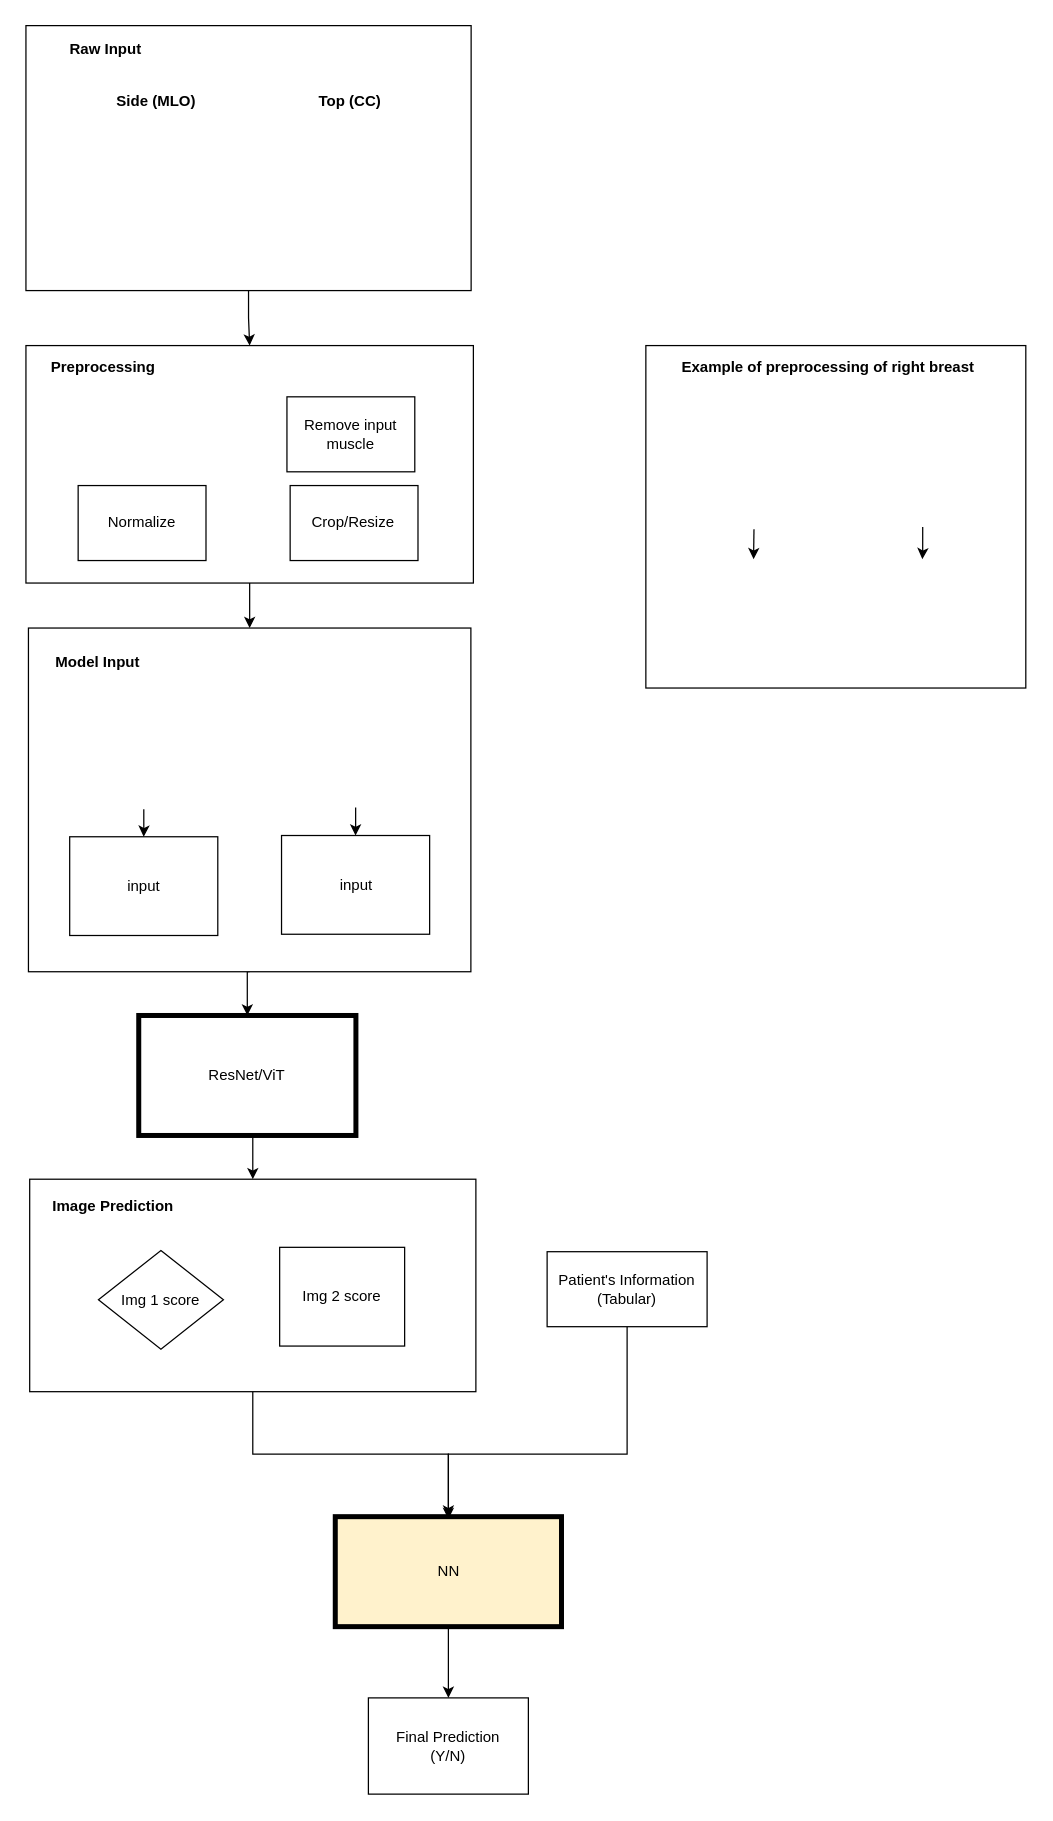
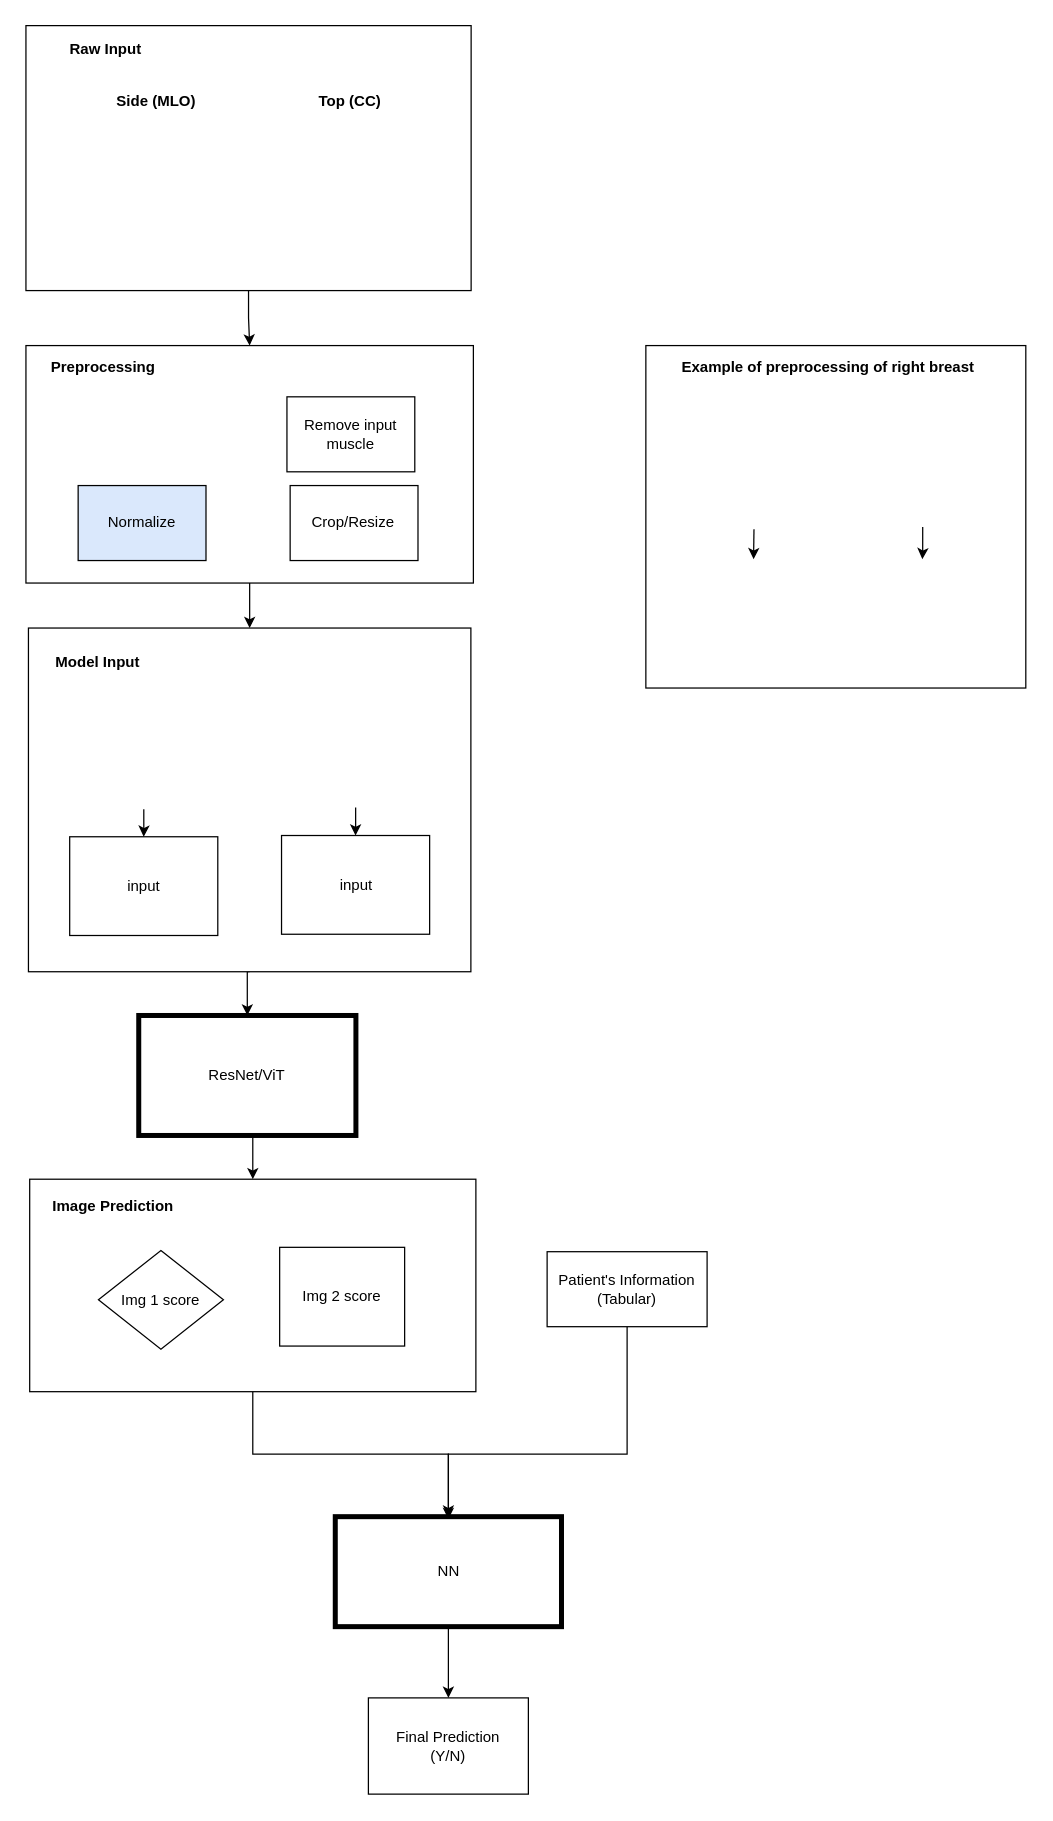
  <mxCell id="0" />
  <mxCell id="1" parent="0" />
  <mxCell id="2" value="" style="group" vertex="1" connectable="0" parent="1"><mxGeometry x="20" y="276" width="358" height="190" as="geometry" /></mxCell>
  <mxCell id="3" value="" style="rounded=0;whiteSpace=wrap;html=1;" vertex="1" parent="2"><mxGeometry width="358" height="190" as="geometry" /></mxCell>
  <mxCell id="4" value="Remove input muscle" style="rounded=0;whiteSpace=wrap;html=1;" vertex="1" parent="2"><mxGeometry x="208.833" y="41" width="102.286" height="60" as="geometry" /></mxCell>
  <mxCell id="5" value="Crop/Resize" style="rounded=0;whiteSpace=wrap;html=1;" vertex="1" parent="2"><mxGeometry x="211.39" y="112" width="102.286" height="60" as="geometry" /></mxCell>
- <mxCell id="6" value="Normalize" style="rounded=0;whiteSpace=wrap;html=1;" vertex="1" parent="2"><mxGeometry x="41.767" y="112" width="102.286" height="60" as="geometry" /></mxCell>
+ <mxCell id="6" value="Normalize" style="rounded=0;whiteSpace=wrap;html=1;fillColor=#dae8fc;" vertex="1" parent="2"><mxGeometry x="41.767" y="112" width="102.286" height="60" as="geometry" /></mxCell>
  <mxCell id="7" value="Preprocessing" style="text;html=1;strokeColor=none;fillColor=none;align=center;verticalAlign=middle;whiteSpace=wrap;rounded=0;fontStyle=1" vertex="1" parent="2"><mxGeometry x="20.821" y="8" width="81.829" height="20" as="geometry" /></mxCell>
  <mxCell id="8" style="edgeStyle=orthogonalEdgeStyle;rounded=0;orthogonalLoop=1;jettySize=auto;html=1;entryX=0.5;entryY=0;entryDx=0;entryDy=0;" edge="1" parent="1" source="3" target="11"><mxGeometry relative="1" as="geometry" /></mxCell>
  <mxCell id="9" style="edgeStyle=orthogonalEdgeStyle;rounded=0;orthogonalLoop=1;jettySize=auto;html=1;exitX=0.5;exitY=1;exitDx=0;exitDy=0;entryX=0.5;entryY=0;entryDx=0;entryDy=0;" edge="1" parent="1" source="11" target="47"><mxGeometry relative="1" as="geometry"><mxPoint x="199" y="825" as="targetPoint" /></mxGeometry></mxCell>
  <mxCell id="10" value="" style="group" vertex="1" connectable="0" parent="1"><mxGeometry x="22" y="502" width="354" height="275" as="geometry" /></mxCell>
  <mxCell id="11" value="" style="rounded=0;whiteSpace=wrap;html=1;" vertex="1" parent="10"><mxGeometry width="354" height="275" as="geometry" /></mxCell>
  <mxCell id="12" value="Model Input" style="text;html=1;strokeColor=none;fillColor=none;align=left;verticalAlign=middle;whiteSpace=wrap;rounded=0;fontStyle=1" vertex="1" parent="10"><mxGeometry x="20.25" y="18" width="144" height="20" as="geometry" /></mxCell>
  <mxCell id="13" value="input" style="rounded=0;whiteSpace=wrap;html=1;" vertex="1" parent="10"><mxGeometry x="33" y="167" width="118.5" height="79" as="geometry" /></mxCell>
  <mxCell id="14" style="edgeStyle=orthogonalEdgeStyle;rounded=0;orthogonalLoop=1;jettySize=auto;html=1;entryX=0.5;entryY=0;entryDx=0;entryDy=0;" edge="1" parent="10" source="15" target="13"><mxGeometry as="geometry" /></mxCell>
  <mxCell id="15" value="" style="shape=image;verticalLabelPosition=bottom;labelBackgroundColor=#ffffff;verticalAlign=top;aspect=fixed;imageAspect=0;image=/Users/jasetran/Library/CloudStorage/OneDrive-UniversityofManitoba/Projects/rsna-cancer-detection-1/256px/5_640805896.png;direction=east;horizontal=1;" vertex="1" parent="10"><mxGeometry x="52.75" y="66" width="79" height="79" as="geometry" /></mxCell>
  <mxCell id="16" value="&lt;span&gt;input&lt;/span&gt;" style="rounded=0;whiteSpace=wrap;html=1;" vertex="1" parent="10"><mxGeometry x="202.5" y="166" width="118.5" height="79" as="geometry" /></mxCell>
  <mxCell id="17" style="edgeStyle=orthogonalEdgeStyle;rounded=0;orthogonalLoop=1;jettySize=auto;html=1;entryX=0.5;entryY=0;entryDx=0;entryDy=0;" edge="1" parent="10" source="18" target="16"><mxGeometry x="-431.385" y="8" as="geometry" /></mxCell>
  <mxCell id="18" value="" style="shape=image;verticalLabelPosition=bottom;labelBackgroundColor=#ffffff;verticalAlign=top;aspect=fixed;imageAspect=0;image=/Users/jasetran/Library/CloudStorage/OneDrive-UniversityofManitoba/Projects/rsna-cancer-detection-1/256px/5_1351088028.png;" vertex="1" parent="10"><mxGeometry x="222.958" y="66.0" width="77.589" height="77.589" as="geometry" /></mxCell>
  <mxCell id="19" value="" style="group" vertex="1" connectable="0" parent="1"><mxGeometry x="20" y="20" width="356.2" height="212" as="geometry" /></mxCell>
  <mxCell id="20" value="" style="rounded=0;whiteSpace=wrap;html=1;" vertex="1" parent="19"><mxGeometry width="356.2" height="212" as="geometry" /></mxCell>
  <mxCell id="21" value="Raw Input" style="text;html=1;strokeColor=none;fillColor=none;align=center;verticalAlign=middle;whiteSpace=wrap;rounded=0;fontStyle=1" vertex="1" parent="19"><mxGeometry x="12.8" y="9" width="102.4" height="20" as="geometry" /></mxCell>
  <mxCell id="22" value="Side (MLO)" style="rounded=0;whiteSpace=wrap;html=1;strokeColor=none;fontStyle=1" vertex="1" parent="19"><mxGeometry x="59.2" y="43.25" width="90.667" height="35" as="geometry" /></mxCell>
  <mxCell id="23" value="Top (CC)" style="rounded=0;whiteSpace=wrap;html=1;strokeColor=none;fontStyle=1" vertex="1" parent="19"><mxGeometry x="213.37" y="43.75" width="92.8" height="34.5" as="geometry" /></mxCell>
  <mxCell id="24" value="" style="shape=image;verticalLabelPosition=bottom;labelBackgroundColor=#ffffff;verticalAlign=top;aspect=fixed;imageAspect=0;image=/Users/jasetran/Library/CloudStorage/OneDrive-UniversityofManitoba/Projects/rsna-cancer-detection-1/256px/5_640805896.png;" vertex="1" parent="19"><mxGeometry x="45.867" y="86" width="110" height="110" as="geometry" /></mxCell>
  <mxCell id="25" value="" style="shape=image;verticalLabelPosition=bottom;labelBackgroundColor=#ffffff;verticalAlign=top;aspect=fixed;imageAspect=0;image=/Users/jasetran/Library/CloudStorage/OneDrive-UniversityofManitoba/Projects/rsna-cancer-detection-1/256px/5_1351088028.png;" vertex="1" parent="19"><mxGeometry x="201.103" y="86" width="110" height="110" as="geometry" /></mxCell>
  <mxCell id="26" style="edgeStyle=orthogonalEdgeStyle;rounded=0;orthogonalLoop=1;jettySize=auto;html=1;exitX=0.5;exitY=1;exitDx=0;exitDy=0;entryX=0.5;entryY=0;entryDx=0;entryDy=0;" edge="1" parent="1" source="20" target="3"><mxGeometry relative="1" as="geometry" /></mxCell>
  <mxCell id="27" style="edgeStyle=orthogonalEdgeStyle;rounded=0;orthogonalLoop=1;jettySize=auto;html=1;exitX=0.5;exitY=1;exitDx=0;exitDy=0;entryX=0.5;entryY=0;entryDx=0;entryDy=0;" edge="1" parent="1" source="47" target="29"><mxGeometry relative="1" as="geometry" /></mxCell>
  <mxCell id="28" style="edgeStyle=orthogonalEdgeStyle;rounded=0;orthogonalLoop=1;jettySize=auto;html=1;" edge="1" parent="1" source="29" target="36"><mxGeometry relative="1" as="geometry"><mxPoint x="327" y="1214" as="targetPoint" /></mxGeometry></mxCell>
  <mxCell id="29" value="" style="rounded=0;whiteSpace=wrap;html=1;" vertex="1" parent="1"><mxGeometry x="23" y="943" width="357" height="170" as="geometry" /></mxCell>
  <mxCell id="30" value="Image Prediction" style="text;html=1;strokeColor=none;fillColor=none;align=center;verticalAlign=middle;whiteSpace=wrap;rounded=0;fontStyle=1" vertex="1" parent="1"><mxGeometry x="27" y="955" width="126" height="20" as="geometry" /></mxCell>
  <mxCell id="31" value="Img 1 score" style="rhombus;whiteSpace=wrap;html=1;" vertex="1" parent="1"><mxGeometry x="78" y="1000" width="100" height="79" as="geometry" /></mxCell>
  <mxCell id="32" value="&lt;span&gt;Img 2 score&lt;/span&gt;" style="rounded=0;whiteSpace=wrap;html=1;" vertex="1" parent="1"><mxGeometry x="223" y="997.5" width="100" height="79" as="geometry" /></mxCell>
  <mxCell id="33" style="edgeStyle=orthogonalEdgeStyle;rounded=0;orthogonalLoop=1;jettySize=auto;html=1;entryX=0.5;entryY=0;entryDx=0;entryDy=0;" edge="1" parent="1" source="34"><mxGeometry relative="1" as="geometry"><mxPoint x="501" y="1080" as="sourcePoint" /><mxPoint x="358" y="1215" as="targetPoint" /><Array as="points"><mxPoint x="501" y="1163" /><mxPoint x="358" y="1163" /></Array></mxGeometry></mxCell>
  <mxCell id="34" value="Patient's Information (Tabular)" style="rounded=0;whiteSpace=wrap;html=1;" vertex="1" parent="1"><mxGeometry x="437" y="1001" width="128" height="60" as="geometry" /></mxCell>
  <mxCell id="35" style="edgeStyle=orthogonalEdgeStyle;rounded=0;orthogonalLoop=1;jettySize=auto;html=1;exitX=0.5;exitY=1;exitDx=0;exitDy=0;entryX=0.5;entryY=0;entryDx=0;entryDy=0;" edge="1" parent="1" source="36" target="37"><mxGeometry relative="1" as="geometry" /></mxCell>
- <mxCell id="36" value="NN" style="rounded=0;whiteSpace=wrap;html=1;align=center;verticalAlign=middle;strokeWidth=4;fillColor=#fff2cc;" vertex="1" parent="1"><mxGeometry x="267.5" y="1213" width="181" height="88" as="geometry" /></mxCell>
+ <mxCell id="36" value="NN" style="rounded=0;whiteSpace=wrap;html=1;align=center;verticalAlign=middle;strokeWidth=4;" vertex="1" parent="1"><mxGeometry x="267.5" y="1213" width="181" height="88" as="geometry" /></mxCell>
  <mxCell id="37" value="Final Prediction&lt;br&gt;(Y/N)" style="rounded=0;whiteSpace=wrap;html=1;" vertex="1" parent="1"><mxGeometry x="294" y="1358" width="128" height="77" as="geometry" /></mxCell>
  <mxCell id="38" value="" style="group" vertex="1" connectable="0" parent="1"><mxGeometry x="516" y="276" width="304" height="274" as="geometry" /></mxCell>
  <mxCell id="39" value="" style="rounded=0;whiteSpace=wrap;html=1;align=left;verticalAlign=top;" vertex="1" parent="38"><mxGeometry width="304" height="274" as="geometry" /></mxCell>
  <mxCell id="40" value="" style="shape=image;verticalLabelPosition=bottom;labelBackgroundColor=#ffffff;verticalAlign=top;aspect=fixed;imageAspect=0;image=/Users/jasetran/Library/CloudStorage/OneDrive-UniversityofManitoba/Projects/rsna-cancer-detection-1/256px/5_940388076.png;" vertex="1" parent="38"><mxGeometry x="169" y="40.098" width="105.017" height="105.017" as="geometry" /></mxCell>
  <mxCell id="41" value="" style="shape=image;verticalLabelPosition=bottom;labelBackgroundColor=#ffffff;verticalAlign=top;aspect=fixed;imageAspect=0;image=/Users/jasetran/Library/CloudStorage/OneDrive-UniversityofManitoba/Projects/rsna-cancer-detection-1/256px/5_1633417959.png;" vertex="1" parent="38"><mxGeometry x="34" y="42.007" width="105.017" height="105.017" as="geometry" /></mxCell>
  <mxCell id="42" value="" style="shape=image;verticalLabelPosition=bottom;labelBackgroundColor=#ffffff;verticalAlign=top;aspect=fixed;imageAspect=0;image=/Users/jasetran/Library/CloudStorage/OneDrive-UniversityofManitoba/Projects/rsna-cancer-detection-1/256px/5_940388076.png;flipH=1;" vertex="1" parent="38"><mxGeometry x="183" y="170.892" width="76.376" height="76.376" as="geometry" /></mxCell>
  <mxCell id="43" style="edgeStyle=orthogonalEdgeStyle;rounded=0;orthogonalLoop=1;jettySize=auto;html=1;exitX=0.5;exitY=1;exitDx=0;exitDy=0;" edge="1" parent="38" source="40" target="42"><mxGeometry y="-28.641" as="geometry" /></mxCell>
  <mxCell id="44" value="" style="shape=image;verticalLabelPosition=bottom;labelBackgroundColor=#ffffff;verticalAlign=top;aspect=fixed;imageAspect=0;image=/Users/jasetran/Library/CloudStorage/OneDrive-UniversityofManitoba/Projects/rsna-cancer-detection-1/256px/5_1633417959.png;flipH=1;" vertex="1" parent="38"><mxGeometry x="48" y="170.892" width="76.376" height="76.376" as="geometry" /></mxCell>
  <mxCell id="45" style="edgeStyle=orthogonalEdgeStyle;rounded=0;orthogonalLoop=1;jettySize=auto;html=1;exitX=0.5;exitY=1;exitDx=0;exitDy=0;entryX=0.5;entryY=0;entryDx=0;entryDy=0;" edge="1" parent="38" source="41" target="44"><mxGeometry y="-28.641" as="geometry" /></mxCell>
  <mxCell id="46" value="Example of preprocessing of right breast" style="text;html=1;strokeColor=none;fillColor=none;align=left;verticalAlign=middle;whiteSpace=wrap;rounded=0;fontStyle=1" vertex="1" parent="38"><mxGeometry x="27" y="8.592" width="243" height="19.094" as="geometry" /></mxCell>
  <mxCell id="47" value="ResNet/ViT" style="rounded=0;whiteSpace=wrap;html=1;strokeWidth=4;perimeterSpacing=0;" vertex="1" parent="1"><mxGeometry x="110.25" y="812" width="173.759" height="96" as="geometry" /></mxCell>
